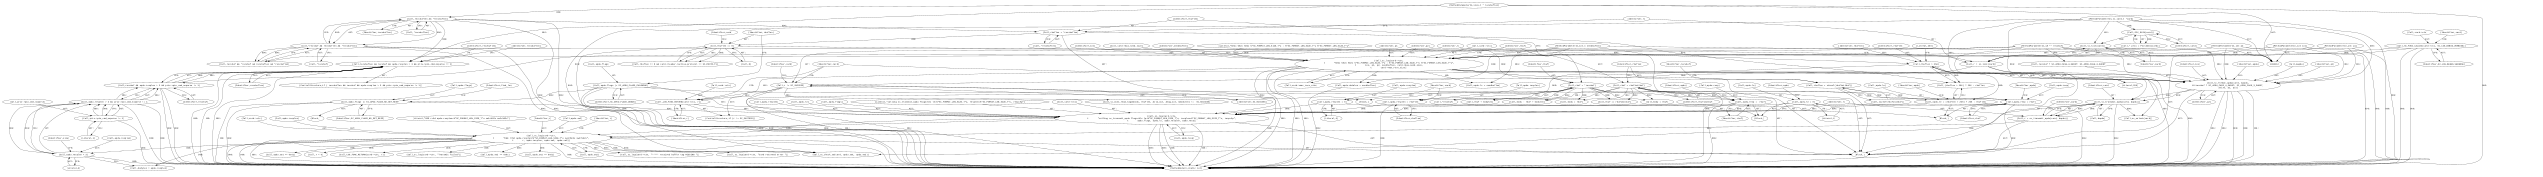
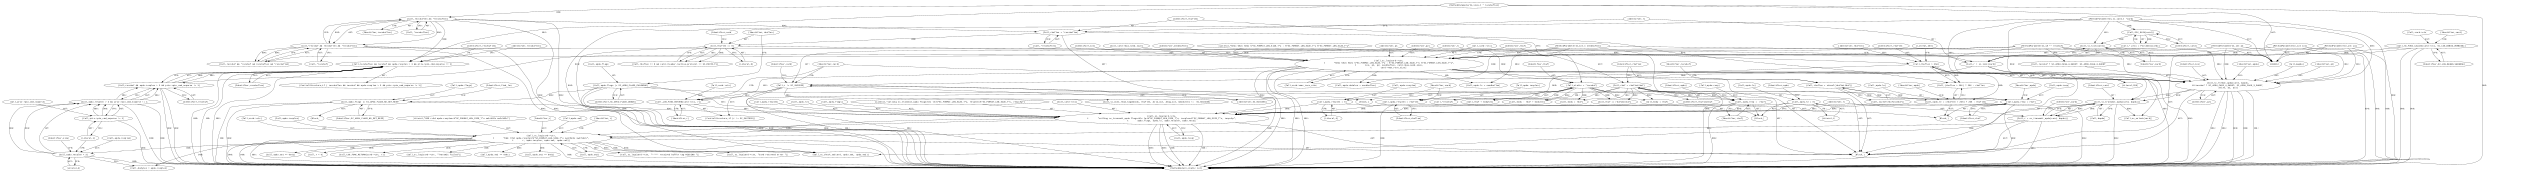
  digraph {
    fontname="Liberation Mono"
    node [fontname="Liberation Mono"]
    edge [fontname="Liberation Mono"]
    n1 [label="(Call,recvbuflen && recvbuf && apdu.resplen > 3 && priv->pin_cmd_noparse != 1)"]
    n2 [label="(Call,recvbuf && apdu.resplen > 3 && priv->pin_cmd_noparse != 1)"]
    n3 [label="(Identifier,recvbuflen)"]
    n4 [label="(MethodReturn,static int)"]
    n5 [label="(ControlStructure,if ( recvbuflen && recvbuf && apdu.resplen > 3 && priv->pin_cmd_noparse != 1))"]
    n6 [label="(Call,apdu.resplen > 3 && priv->pin_cmd_noparse != 1)"]
    n7 [label="(Identifier,recvbuf)"]
    n8 [label="(Call,recvbuflen && *recvbuflen)"]
    n9 [label="(Call,rbuflen = *recvbuflen)"]
    n10 [label="(Call,*recvbuf && recvbuflen && *recvbuflen)"]
    n11 [label="(Identifier,recvbuflen)"]
    n12 [label="(Call,*recvbuflen)"]
    n13 [label="(Call,(rbuflen > 256) ? 256 : rbuflen)"]
    n14 [label="(Call,rbuflen == 8)"]
    n15 [label="(Block,)"]
    n16 [label="(Call,*recvbuflen)"]
    n17 [label="(Call,recvbuf && *recvbuf && recvbuflen && *recvbuflen)"]
-   n18 [label="(Call,rbuf = *recvbuf)"]
+   n18 [label="(Call,static = *recvbuf)"]
    n19 [label="(Call,*recvbuf)"]
    n20 [label="(MethodParameterIn,size_t * recvbuflen)"]
    1000112
    n22 [label="(Call,apdu.resplen > 3)"]
    n23 [label="(Call,priv->pin_cmd_noparse != 1)"]
    n24 [label="(MethodParameterIn,u8 ** recvbuf)"]
    n25 [label="(Call,sc_format_apdu(card, &apdu,\n\t\t\trecvbuf ? SC_APDU_CASE_4_SHORT: SC_APDU_CASE_3_SHORT,\n\t\t\tins, p1, p2))"]
    n26 [label="(Call,recvbuf ? SC_APDU_CASE_4_SHORT: SC_APDU_CASE_3_SHORT)"]
    n27 [label="(Block,)"]
    n28 [label="(Call,sc_transmit_apdu(card, &apdu))"]
    n29 [label="(Identifier,p2)"]
    n30 [label="(Literal,3)"]
    n31 [label="(Call,bodylen = apdu.resplen)"]
    n32 [label="(Literal,1)"]
    n33 [label="(Call,sc_log(card->ctx,\n\t       \"DEE r=%d apdu.resplen=%\"SC_FORMAT_LEN_SIZE_T\"u sw1=%02x sw2=%02x\",\n\t       r, apdu.resplen, apdu.sw1, apdu.sw2))"]
    n34 [label="(Call,sc_log(card->ctx, \"***** received buffer tag MISSING \"))"]
    n35 [label="(Call,sc_log(card->ctx, \"Card returned error \"))"]
    n36 [label="(Call,apdu.sw2)"]
    n37 [label="(Call,apdu.sw1 == 0x61)"]
    n38 [label="(Call,r < 0)"]
    n39 [label="(Call,sc_check_sw(card, apdu.sw1, apdu.sw2))"]
    n40 [label="(Call,LOG_FUNC_RETURN(card->ctx, r))"]
    n41 [label="(Call,sc_log(card->ctx, \"Transmit failed\"))"]
    n42 [label="(Call,apdu.sw2 == 0x6c)"]
    n43 [label="(Call,apdu.sw1 == 0x61)"]
    n44 [label="(Call,sc_log(card->ctx,\n\t       \"calling sc_transmit_apdu flags=%lx le=%\"SC_FORMAT_LEN_SIZE_T\"u, resplen=%\"SC_FORMAT_LEN_SIZE_T\"u, resp=%p\",\n\t       apdu.flags, apdu.le, apdu.resplen, apdu.resp))"]
    n45 [label="(Call,apdu.resp)"]
    n46 [label="(Call,LOG_FUNC_RETURN(card->ctx, r))"]
    n47 [label="(Identifier,r)"]
    n48 [label="(ControlStructure,if (r != SC_SUCCESS))"]
    n49 [label="(Call,sc_log(card->ctx,\n\t       \"%02x %02x %02x %\"SC_FORMAT_LEN_SIZE_T\"u : %\"SC_FORMAT_LEN_SIZE_T\"u %\"SC_FORMAT_LEN_SIZE_T\"u\",\n\t       ins, p1, p2, sendbuflen, card->max_send_size,\n\t       card->max_recv_size))"]
    n50 [label="(Call,apdu.lc = sendbuflen)"]
    n51 [label="(Call,card->max_recv_size)"]
    n52 [label="(Call,apdu.datalen = sendbuflen)"]
    n53 [label="(Call,SC_FUNC_CALLED(card->ctx, SC_LOG_DEBUG_VERBOSE))"]
    n54 [label="(Identifier,SC_LOG_DEBUG_VERBOSE)"]
    n55 [label="(MethodParameterIn,int ins)"]
    n56 [label="(MethodParameterIn,int p1)"]
    n57 [label="(MethodParameterIn,int p2)"]
    n58 [label="(MethodParameterIn,int_t sendbuflen)"]
    n59 [label="(Call,r != SC_SUCCESS)"]
    n60 [label="(Call,sc_asn1_read_tag(&body, rbuflen, &cla_out, &tag_out, &bodylen) !=  SC_SUCCESS)"]
    n61 [label="(Identifier,SC_SUCCESS)"]
    n62 [label="(Call,r = sc_lock(card))"]
    n63 [label="(Call,sc_lock(card))"]
    n64 [label="(Identifier,card)"]
    n65 [label="(Call,PIV_DATA(card))"]
    n66 [label="(Call,* priv = PIV_DATA(card))"]
    n67 [label="(Identifier,card)"]
    n68 [label="(MethodParameterIn,sc_card_t *card)"]
    n69 [label="(Call,sc_unlock(card))"]
    n70 [label="(Call,r = sc_transmit_apdu(card, &apdu))"]
    n71 [label="(Call,&apdu)"]
    n72 [label="(Call,apdu.flags |= SC_APDU_FLAGS_NO_GET_RESP)"]
    n73 [label="(Block,)"]
    n74 [label="(Identifier,SC_APDU_FLAGS_NO_GET_RESP)"]
    n75 [label="(Call,apdu.flags |= SC_APDU_FLAGS_CHAINING)"]
    n76 [label="(Identifier,SC_APDU_FLAGS_DEBUG)"]
    n77 [label="(Call,apdu.le = (rbuflen > 256) ? 256 : rbuflen)"]
    n78 [label="(Block,)"]
    n79 [label="(Call,rbuflen > 256)"]
    n80 [label="(Call,apdu.resplen = rbuflen)"]
    n81 [label="(Literal,256)"]
    n82 [label="(Identifier,rbuflen)"]
-   n83 [label="(Call,8)"]
+   n83 [label="(Literal,8)"]
    n84 [label="(Call,rbuflen == 8 && card->reader->active_protocol == SC_PROTO_T1)"]
    n85 [label="(Call,rbuflen = sizeof(rbufinitbuf))"]
    n86 [label="(Call,sizeof(rbufinitbuf))"]
    n87 [label="(Call,apdu.le = 0)"]
    n88 [label="(Literal,0)"]
    n89 [label="(Block,)"]
    n90 [label="(Call,apdu.resplen = 0)"]
    n91 [label="(Literal,0)"]
    n92 [label="(Call,apdu.resp = rbuf)"]
    n93 [label="(Identifier,rbuf)"]
    n94 [label="(Call,apdu.resp =  rbuf)"]
    n95 [label="(Call,rbuf + bodylen)"]
    n96 [label="(Call,rbuf == rbufinitbuf)"]
    n97 [label="(Call,body = rbuf)"]
    n98 [label="(Call,body = rbuf)"]
    n99 [label="(Call,body - rbuf + bodylen)"]
    n100 [label="(Call,*recvbuf)"]
    n101 [label="(Identifier,rbuf)"]
    n102 [label="(Call,rbuf = rbufinitbuf)"]
    n103 [label="(Identifier,rbufinitbuf)"]
    n104 [label="(Identifier,card)"]
    n105 [label="(Identifier,r)"]
    n106 [label="(Call,apdu.le)"]
    n107 [label="(Identifier,recvbuf)"]
    n108 [label="(Identifier,p1)"]
    n109 [label="(Call,apdu.flags)"]
    n110 [label="(Identifier,apdu)"]
    n111 [label="(Identifier,recvbuflen)"]
    n112 [label="(Call,&apdu)"]
    n113 [label="(Identifier,card)"]
    n114 [label="(Identifier,rbuflen)"]
    n115 [label="(Call,apdu.resplen)"]
    n116 [label="(Call,apdu.flags)"]
    n117 [label="(Call,card->ctx)"]
    n118 [label="(Identifier,r)"]
    n119 [label="(Identifier,p1)"]
    n120 [label="(Literal,\"calling sc_transmit_apdu flags=%lx le=%\"SC_FORMAT_LEN_SIZE_T\"u, resplen=%\"SC_FORMAT_LEN_SIZE_T\"u, resp=%p\")"]
    n121 [label="(Call,card->ctx)"]
    n122 [label="(Identifier,apdu)"]
    n123 [label="(Call,apdu.le)"]
    n124 [label="(Identifier,apdu)"]
    n125 [label="(Identifier,recvbuflen)"]
    n126 [label="(Call,apdu.resp)"]
    n127 [label="(Identifier,card)"]
    n128 [label="(Call,apdu.flags)"]
    n129 [label="(Call,apdu.sw1)"]
    n130 [label="(Identifier,sendbuflen)"]
    n131 [label="(Identifier,r)"]
    n132 [label="(Literal,\"%02x %02x %02x %\"SC_FORMAT_LEN_SIZE_T\"u : %\"SC_FORMAT_LEN_SIZE_T\"u %\"SC_FORMAT_LEN_SIZE_T\"u\")"]
    n133 [label="(Identifier,card)"]
    n134 [label="(Identifier,size)"]
    n135 [label="(Identifier,card)"]
    n136 [label="(Identifier,rbuf)"]
    n137 [label="(Call,apdu.resplen)"]
    n138 [label="(Identifier,rbuflen)"]
    n139 [label="(Identifier,r)"]
    n140 [label="(Identifier,rbuflen)"]
    n141 [label="(Identifier,apdu)"]
    n142 [label="(Identifier,p2)"]
    n143 [label="(Call,card->ctx)"]
    n144 [label="(Identifier,find_len)"]
    n145 [label="(Call,card->ctx)"]
    n146 [label="(Call,apdu.resplen)"]
    n147 [label="(Identifier,ins)"]
    n148 [label="(Identifier,ins)"]
    n149 [label="(Identifier,rbuflen)"]
    n150 [label="(Call,card->max_send_size)"]
    n151 [label="(Literal,256)"]
    n152 [label="(Identifier,card)"]
    n153 [label="(Call,card->ctx)"]
    n154 [label="(Identifier,rbuf)"]
    n155 [label="(Call,apdu.resplen)"]
    n156 [label="(Call,apdu.resplen)"]
    n157 [label="(Literal,\"DEE r=%d apdu.resplen=%\"SC_FORMAT_LEN_SIZE_T\"u sw1=%02x sw2=%02x\")"]
    n158 [label="(Identifier,apdu)"]
    n159 [label="(Identifier,rbuflen)"]
    n160 [label="(Call,apdu.le)"]
    n161 [label="(Call,apdu.resp)"]
    n162 [label="(Identifier,r)"]
    n163 [label="(Identifier,card)"]
    n164 [label="(Call,priv->pin_cmd_noparse)"]
    n1 -> n2 [label="CFG: "]
    n1 -> n3 [label="CFG: "]
    n1 -> n4 [label="DDG: "]
    n1 -> n4 [label="DDG: "]
    n1 -> n4 [label="DDG: "]
    n1 -> n5 [label="AST: "]
    n2 -> n1 [label="AST: "]
    n2 -> n1 [label="DDG: "]
    n2 -> n1 [label="DDG: "]
    n2 -> n4 [label="DDG: "]
    n2 -> n4 [label="DDG: "]
    n2 -> n6 [label="CFG: "]
    n2 -> n7 [label="CFG: "]
    n3 -> n1 [label="AST: "]
    n6 -> n2 [label="AST: "]
    n6 -> n2 [label="DDG: "]
    n6 -> n2 [label="DDG: "]
    n6 -> n4 [label="DDG: "]
    n6 -> n4 [label="DDG: "]
-   n6 -> n22 [label="CFG: "]
+   n32 -> n22 [label="CFG: "]
    n6 -> n23 [label="CFG: "]
    n7 -> n2 [label="AST: "]
    n8 -> n1 [label="DDG: "]
    n8 -> n4 [label="DDG: "]
    n8 -> n4 [label="DDG: "]
    n8 -> n9 [label="DDG: "]
    n8 -> n10 [label="AST: "]
    n8 -> n10 [label="DDG: "]
    n8 -> n10 [label="DDG: "]
    n8 -> n11 [label="CFG: "]
    n8 -> n12 [label="CFG: "]
    n9 -> n13 [label="DDG: "]
    n9 -> n14 [label="DDG: "]
    n9 -> n15 [label="AST: "]
    n9 -> n16 [label="CFG: "]
    n10 -> n4 [label="DDG: "]
    n10 -> n4 [label="DDG: "]
    n10 -> n8 [label="CFG: "]
    n10 -> n17 [label="AST: "]
    n10 -> n17 [label="DDG: "]
    n10 -> n17 [label="DDG: "]
    n10 -> n18 [label="DDG: "]
    n10 -> n19 [label="CFG: "]
    n11 -> n8 [label="AST: "]
    n12 -> n8 [label="AST: "]
    n13 -> n77 [label="AST: "]
    n14 -> n4 [label="DDG: "]
    n14 -> n79 [label="DDG: "]
    n14 -> n83 [label="CFG: "]
    n14 -> n84 [label="AST: "]
    n14 -> n84 [label="DDG: "]
    n14 -> n84 [label="DDG: "]
    n16 -> n9 [label="AST: "]
    n17 -> n10 [label="CFG: "]
    n18 -> n4 [label="DDG: "]
    n18 -> n15 [label="AST: "]
    n18 -> n92 [label="DDG: "]
    n18 -> n94 [label="DDG: "]
    n18 -> n95 [label="DDG: "]
    n18 -> n96 [label="DDG: "]
    n18 -> n97 [label="DDG: "]
    n18 -> n98 [label="DDG: "]
    n18 -> n99 [label="DDG: "]
    n18 -> n100 [label="CFG: "]
    n19 -> n10 [label="AST: "]
    n20 -> n1 [label="DDG: "]
    n20 -> n4 [label="DDG: "]
    n20 -> n8 [label="DDG: "]
    n20 -> 1000112 [label="AST: "]
    n22 -> n4 [label="DDG: "]
    n22 -> n6 [label="AST: "]
    n22 -> n6 [label="DDG: "]
    n22 -> n6 [label="DDG: "]
    n22 -> n30 [label="CFG: "]
    n22 -> n31 [label="CFG: "]
    n23 -> n4 [label="DDG: "]
    n23 -> n6 [label="AST: "]
    n23 -> n6 [label="DDG: "]
    n23 -> n6 [label="DDG: "]
    n23 -> n32 [label="CFG: "]
    n24 -> n2 [label="DDG: "]
    n24 -> n4 [label="DDG: "]
    n24 -> n17 [label="DDG: "]
    n24 -> 1000112 [label="AST: "]
    n24 -> n25 [label="DDG: "]
    n24 -> n26 [label="DDG: "]
    n25 -> n4 [label="DDG: "]
    n25 -> n4 [label="DDG: "]
    n25 -> n4 [label="DDG: "]
    n25 -> n4 [label="DDG: "]
    n25 -> n4 [label="DDG: "]
    n25 -> n27 [label="AST: "]
    n25 -> n28 [label="DDG: "]
    n25 -> n28 [label="DDG: "]
    n25 -> n29 [label="CFG: "]
    n26 -> n25 [label="AST: "]
    n28 -> n4 [label="DDG: "]
    n28 -> n39 [label="DDG: "]
    n28 -> n69 [label="DDG: "]
    n28 -> n70 [label="AST: "]
    n28 -> n70 [label="DDG: "]
    n28 -> n70 [label="DDG: "]
    n28 -> n71 [label="CFG: "]
    n29 -> n25 [label="AST: "]
    n30 -> n22 [label="AST: "]
    n32 -> n23 [label="AST: "]
    n33 -> n4 [label="DDG: "]
    n33 -> n4 [label="DDG: "]
    n33 -> n4 [label="DDG: "]
    n33 -> n4 [label="DDG: "]
    n33 -> n22 [label="DDG: "]
    n33 -> n27 [label="AST: "]
    n33 -> n31 [label="DDG: "]
    n33 -> n34 [label="DDG: "]
    n33 -> n35 [label="DDG: "]
    n33 -> n36 [label="CFG: "]
    n33 -> n37 [label="DDG: "]
    n33 -> n38 [label="DDG: "]
    n33 -> n39 [label="DDG: "]
    n33 -> n39 [label="DDG: "]
    n33 -> n40 [label="DDG: "]
    n33 -> n41 [label="DDG: "]
    n33 -> n42 [label="DDG: "]
    n33 -> n43 [label="DDG: "]
    n36 -> n33 [label="AST: "]
    n44 -> n4 [label="DDG: "]
    n44 -> n4 [label="DDG: "]
    n44 -> n4 [label="DDG: "]
    n44 -> n4 [label="DDG: "]
    n44 -> n27 [label="AST: "]
    n44 -> n33 [label="DDG: "]
    n44 -> n33 [label="DDG: "]
    n44 -> n45 [label="CFG: "]
    n45 -> n44 [label="AST: "]
    n46 -> n44 [label="DDG: "]
    n46 -> n47 [label="CFG: "]
    n46 -> n48 [label="AST: "]
    n47 -> n46 [label="AST: "]
    n49 -> n4 [label="DDG: "]
    n49 -> n4 [label="DDG: "]
    n49 -> n4 [label="DDG: "]
    n49 -> n25 [label="DDG: "]
    n49 -> n25 [label="DDG: "]
    n49 -> n25 [label="DDG: "]
    n49 -> n27 [label="AST: "]
    n49 -> n44 [label="DDG: "]
    n49 -> n46 [label="DDG: "]
    n49 -> n50 [label="DDG: "]
    n49 -> n51 [label="CFG: "]
    n49 -> n52 [label="DDG: "]
    n51 -> n49 [label="AST: "]
    n53 -> n4 [label="DDG: "]
    n53 -> n4 [label="DDG: "]
    n53 -> n27 [label="AST: "]
    n53 -> n49 [label="DDG: "]
    n53 -> n54 [label="CFG: "]
    n54 -> n53 [label="AST: "]
    n55 -> n4 [label="DDG: "]
    n55 -> 1000112 [label="AST: "]
    n55 -> n25 [label="DDG: "]
    n55 -> n49 [label="DDG: "]
    n56 -> n4 [label="DDG: "]
+   n56 -> 1000112 [label="AST: "]
    n56 -> n25 [label="DDG: "]
    n56 -> n49 [label="DDG: "]
    n57 -> n4 [label="DDG: "]
    n57 -> 1000112 [label="AST: "]
    n57 -> n25 [label="DDG: "]
    n57 -> n49 [label="DDG: "]
    n58 -> n4 [label="DDG: "]
    n58 -> 1000112 [label="AST: "]
    n58 -> n49 [label="DDG: "]
    n58 -> n50 [label="DDG: "]
    n58 -> n52 [label="DDG: "]
    n59 -> n4 [label="DDG: "]
    n59 -> n4 [label="DDG: "]
    n59 -> n46 [label="DDG: "]
    n59 -> n48 [label="AST: "]
    n59 -> n60 [label="DDG: "]
    n59 -> n61 [label="CFG: "]
    n61 -> n59 [label="AST: "]
    n62 -> n4 [label="DDG: "]
    n62 -> n27 [label="AST: "]
    n62 -> n59 [label="DDG: "]
    n62 -> n63 [label="CFG: "]
    n63 -> n25 [label="DDG: "]
    n63 -> n62 [label="AST: "]
    n63 -> n62 [label="DDG: "]
    n63 -> n64 [label="CFG: "]
    n64 -> n63 [label="AST: "]
    n65 -> n63 [label="DDG: "]
    n65 -> n66 [label="AST: "]
    n65 -> n66 [label="DDG: "]
    n65 -> n67 [label="CFG: "]
    n66 -> n65 [label="CFG: "]
    n67 -> n65 [label="AST: "]
    n68 -> n4 [label="DDG: "]
    n68 -> 1000112 [label="AST: "]
    n68 -> n25 [label="DDG: "]
    n68 -> n28 [label="DDG: "]
    n68 -> n39 [label="DDG: "]
    n68 -> n63 [label="DDG: "]
    n68 -> n65 [label="DDG: "]
    n68 -> n69 [label="DDG: "]
-   n52 -> n4 [label="DDG: "]
+   n70 -> n4 [label="DDG: "]
    n70 -> n27 [label="AST: "]
    n70 -> n28 [label="CFG: "]
    n70 -> n33 [label="DDG: "]
    n71 -> n28 [label="AST: "]
    n72 -> n4 [label="DDG: "]
    n72 -> n4 [label="DDG: "]
    n72 -> n44 [label="DDG: "]
    n72 -> n73 [label="AST: "]
    n72 -> n74 [label="CFG: "]
    n74 -> n72 [label="AST: "]
    n75 -> n4 [label="DDG: "]
    n75 -> n4 [label="DDG: "]
    n75 -> n27 [label="AST: "]
    n75 -> n44 [label="DDG: "]
    n75 -> n72 [label="DDG: "]
    n75 -> n76 [label="CFG: "]
    n76 -> n75 [label="AST: "]
    n77 -> n4 [label="DDG: "]
    n77 -> n13 [label="CFG: "]
    n77 -> n44 [label="DDG: "]
    n77 -> n78 [label="AST: "]
    n79 -> n13 [label="AST: "]
    n79 -> n13 [label="DDG: "]
    n79 -> n77 [label="DDG: "]
    n79 -> n80 [label="DDG: "]
    n79 -> n81 [label="CFG: "]
    n80 -> n4 [label="DDG: "]
    n80 -> n44 [label="DDG: "]
    n80 -> n78 [label="AST: "]
    n80 -> n82 [label="CFG: "]
    n81 -> n79 [label="AST: "]
    n82 -> n80 [label="AST: "]
    n83 -> n14 [label="AST: "]
    n84 -> n14 [label="CFG: "]
    n85 -> n27 [label="AST: "]
    n85 -> n77 [label="DDG: "]
    n85 -> n86 [label="CFG: "]
    n86 -> n85 [label="AST: "]
    n87 -> n44 [label="DDG: "]
    n87 -> n88 [label="CFG: "]
    n87 -> n89 [label="AST: "]
    n88 -> n87 [label="AST: "]
    n90 -> n44 [label="DDG: "]
    n90 -> n89 [label="AST: "]
    n90 -> n91 [label="CFG: "]
    n91 -> n90 [label="AST: "]
    n92 -> n4 [label="DDG: "]
    n92 -> n44 [label="DDG: "]
    n92 -> n78 [label="AST: "]
    n92 -> n93 [label="CFG: "]
    n93 -> n92 [label="AST: "]
    n94 -> n4 [label="DDG: "]
    n94 -> n44 [label="DDG: "]
    n94 -> n89 [label="AST: "]
    n94 -> n101 [label="CFG: "]
    n100 -> n18 [label="AST: "]
    n101 -> n94 [label="AST: "]
    n102 -> n27 [label="AST: "]
    n102 -> n92 [label="DDG: "]
    n102 -> n94 [label="DDG: "]
    n102 -> n95 [label="DDG: "]
    n102 -> n96 [label="DDG: "]
    n102 -> n97 [label="DDG: "]
    n102 -> n98 [label="DDG: "]
    n102 -> n99 [label="DDG: "]
    n102 -> n103 [label="CFG: "]
    n103 -> n102 [label="AST: "]
    n104 -> n53 [label="CFG: "]
    n105 -> n59 [label="AST: "]
    n105 -> n62 [label="CFG: "]
    n106 -> n77 [label="AST: "]
    n107 -> n85 [label="CFG: "]
    n108 -> n49 [label="AST: "]
    n109 -> n44 [label="AST: "]
    n110 -> n25 [label="CFG: "]
    n111 -> n1 [label="CFG: "]
    n112 -> n25 [label="AST: "]
    n113 -> n70 [label="CFG: "]
    n114 -> n85 [label="AST: "]
    n114 -> n102 [label="CFG: "]
    n115 -> n22 [label="AST: "]
    n116 -> n72 [label="AST: "]
    n117 -> n46 [label="AST: "]
    n118 -> n33 [label="AST: "]
    n119 -> n25 [label="AST: "]
    n120 -> n44 [label="AST: "]
    n121 -> n53 [label="AST: "]
    n122 -> n92 [label="CFG: "]
    n123 -> n87 [label="AST: "]
    n124 -> n77 [label="CFG: "]
    n125 -> n1 [label="CFG: "]
    n126 -> n92 [label="AST: "]
    n127 -> n14 [label="CFG: "]
    n128 -> n75 [label="AST: "]
    n129 -> n33 [label="AST: "]
    n130 -> n49 [label="AST: "]
    n131 -> n33 [label="CFG: "]
    n132 -> n49 [label="AST: "]
    n133 -> n59 [label="CFG: "]
    n134 -> n22 [label="CFG: "]
    n135 -> n80 [label="CFG: "]
    n135 -> n90 [label="CFG: "]
    n136 -> n49 [label="CFG: "]
    n136 -> n102 [label="AST: "]
    n137 -> n80 [label="AST: "]
    n138 -> n79 [label="AST: "]
    n139 -> n9 [label="CFG: "]
    n139 -> n62 [label="AST: "]
    n140 -> n9 [label="AST: "]
    n140 -> n18 [label="CFG: "]
    n141 -> n94 [label="CFG: "]
    n142 -> n49 [label="AST: "]
    n143 -> n49 [label="AST: "]
    n144 -> n72 [label="CFG: "]
    n145 -> n44 [label="AST: "]
    n146 -> n90 [label="AST: "]
    n147 -> n49 [label="AST: "]
    n148 -> n25 [label="AST: "]
    n149 -> n14 [label="AST: "]
    n149 -> n75 [label="CFG: "]
    n150 -> n49 [label="AST: "]
    n151 -> n79 [label="CFG: "]
    n152 -> n28 [label="AST: "]
    n153 -> n33 [label="AST: "]
    n154 -> n18 [label="AST: "]
    n155 -> n33 [label="AST: "]
    n156 -> n44 [label="AST: "]
    n157 -> n33 [label="AST: "]
    n158 -> n87 [label="CFG: "]
    n159 -> n79 [label="CFG: "]
    n160 -> n44 [label="AST: "]
    n161 -> n94 [label="AST: "]
    n162 -> n44 [label="CFG: "]
    n162 -> n70 [label="AST: "]
    n163 -> n25 [label="AST: "]
    n163 -> n46 [label="CFG: "]
    n163 -> n59 [label="CFG: "]
    n164 -> n23 [label="AST: "]
  }
